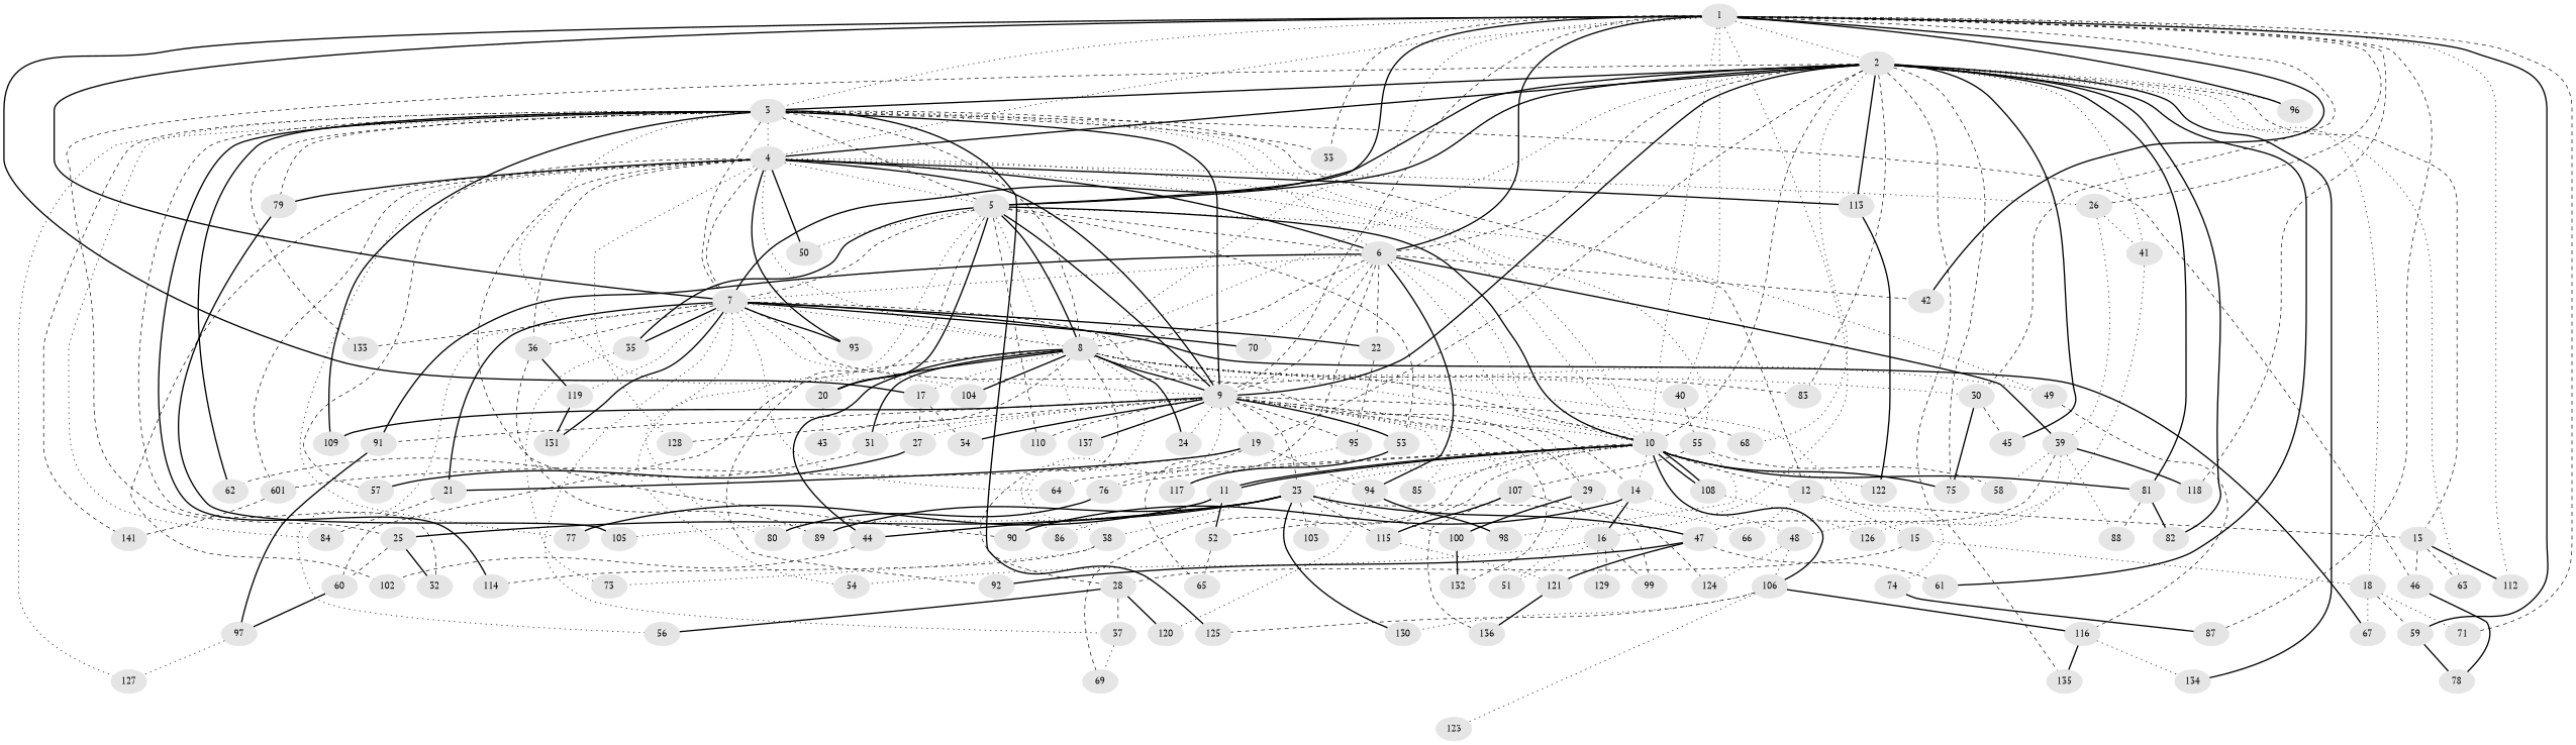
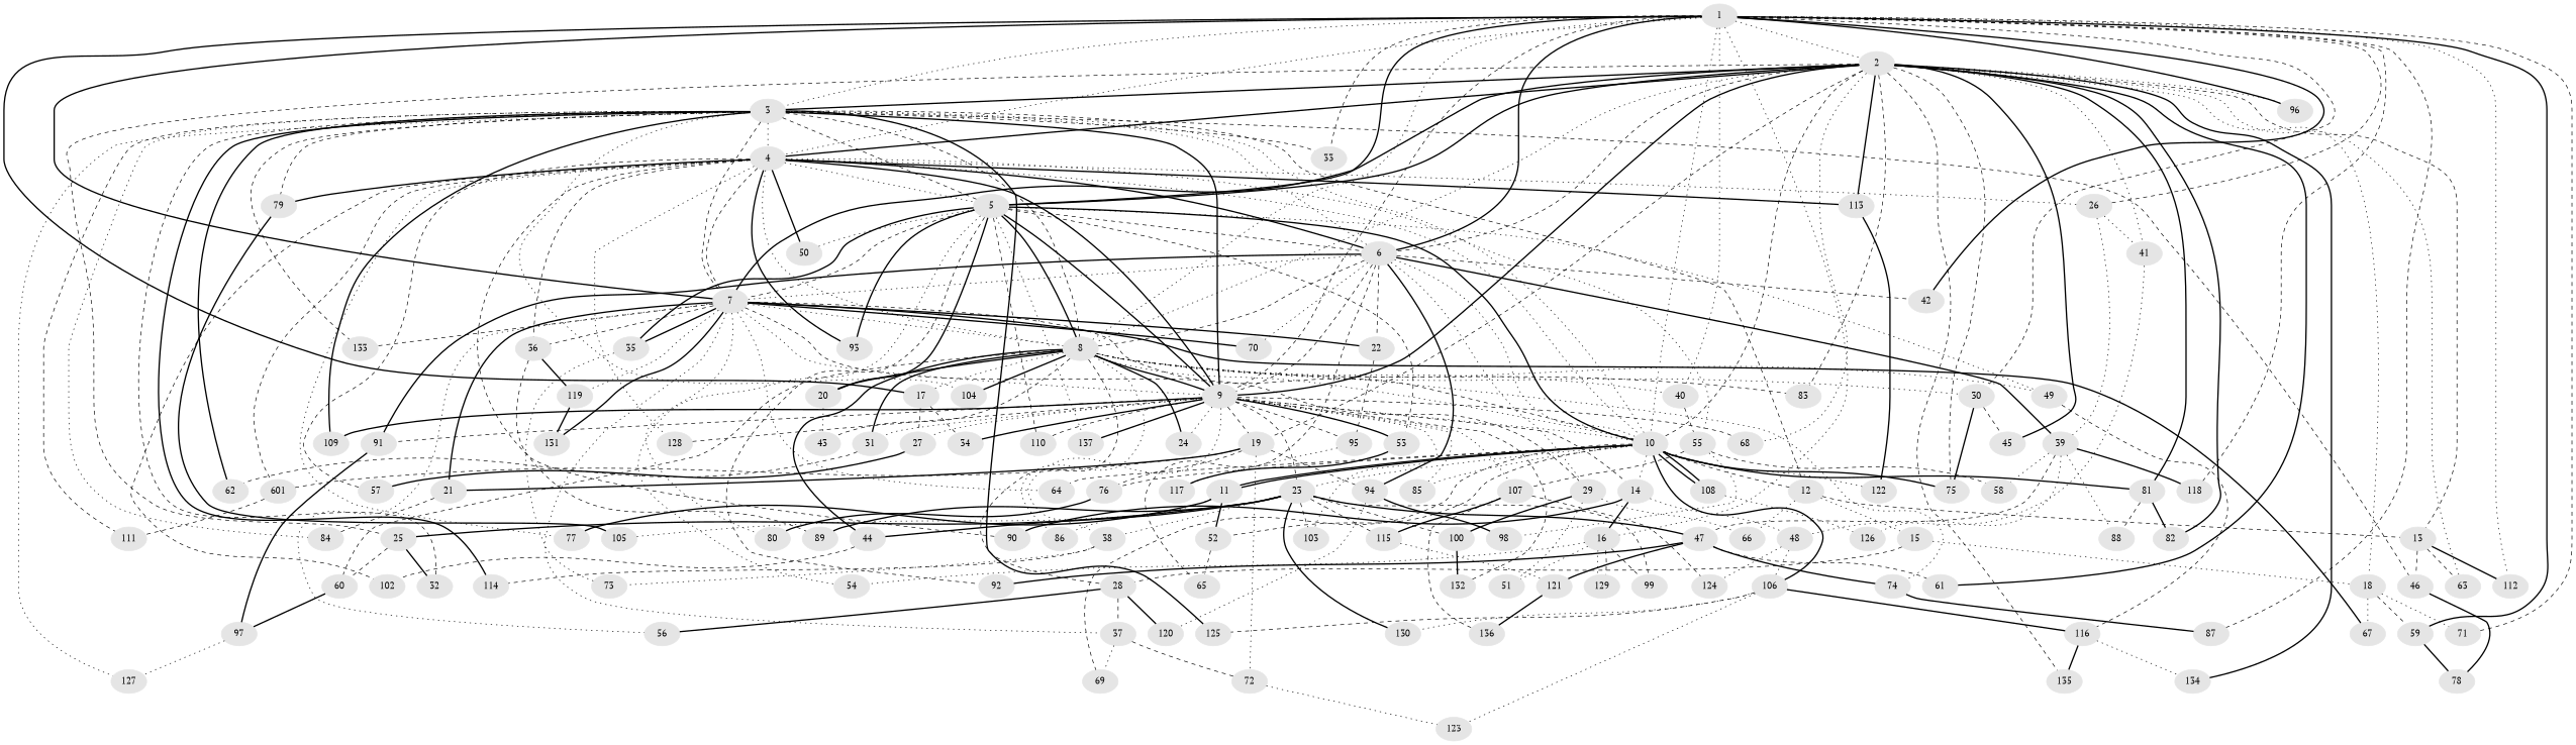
  graph {
    fontname="PT Serif"
    node [color=gray90 fontname="PT Serif" style=filled]
    edge [fontname="PT Serif" style=dashed]
    1
    2
    3
    4
    5
    6
    7
    8
    9
    10
    16
    17
    26
    30
    33
    40
    42
    59
    71
    87
    96
    112
    118
    13
    18
    19
    25
    41
    45
    61
    63
    68
    81
    82
    83
    113
    134
    135
    75
    12
    32
    46
    62
    79
    84
    104
    109
-   111 [label=141]
+   111
    114
    125
    127
    133
    36
    50
    55
    57
    77
    90
    93
    n60 [label=601]
    102
    128
    20
    35
    49
    53
    54
    92
    110
    137
    22
    29
    39
    65
    70
    91
    94
    21
    37
    56
    64
    67
    80
    119
    131
    24
    28
    31
    43
    44
    60
    74
    86
    14
    23
    27
    34
    38
    85
    95
    103
    107
    132
    11
    52
    69
    76
    106
    108
    122
    51
    99
    129
    78
    15
+   72
    48
    88
    66
    105
    89
    58
    98
    73
    116
    117
    100
    47
    126
    97
    120
    115
    130
    124
    136
    123
    121
    1 -- 2 [style=dotted]
    1 -- 3 [style=dotted]
    1 -- 4 [style=dotted]
    1 -- 5 [style=bold]
    1 -- 6 [style=bold]
    1 -- 7 [style=bold]
    1 -- 8 [style=dotted]
    1 -- 9
    1 -- 10 [style=dotted]
    1 -- 16 [style=dotted]
    1 -- 17 [style=bold]
    1 -- 26
    1 -- 30
    1 -- 33
    1 -- 40 [style=dotted]
    1 -- 42 [style=bold]
    1 -- 59 [style=bold]
    1 -- 71
    1 -- 87
    1 -- 96 [style=bold]
    1 -- 112 [style=dotted]
    1 -- 118
    2 -- 3 [style=bold]
    2 -- 4 [style=bold]
    2 -- 5 [style=bold]
    2 -- 6
    2 -- 7 [style=bold]
    2 -- 8 [style=dotted]
    2 -- 9 [style=bold]
    2 -- 10
    2 -- 96 [style=dotted]
    2 -- 13
    2 -- 18 [style=dotted]
    2 -- 19
    2 -- 25
    2 -- 41 [style=dotted]
    2 -- 45 [style=bold]
    2 -- 61 [style=bold]
    2 -- 63 [style=dotted]
    2 -- 68 [style=dotted]
    2 -- 81 [style=bold]
    2 -- 82 [style=bold]
    2 -- 83
    2 -- 113 [style=bold]
    2 -- 134 [style=bold]
    2 -- 135
    2 -- 75
    3 -- 4 [style=dotted]
    3 -- 5
    3 -- 6 [style=dotted]
    3 -- 7
    3 -- 8
    3 -- 9 [style=bold]
    3 -- 10 [style=dotted]
    3 -- 33
    3 -- 12
    3 -- 32
    3 -- 46
    3 -- 62 [style=bold]
    3 -- 79
    3 -- 84 [style=dotted]
    3 -- 104 [style=dotted]
    3 -- 109 [style=bold]
    3 -- 111
    3 -- 114 [style=bold]
    3 -- 125 [style=bold]
    3 -- 127 [style=dotted]
    3 -- 133
    4 -- 5 [style=dotted]
    4 -- 6 [style=bold]
    4 -- 7
    4 -- 8 [style=dotted]
    4 -- 9 [style=bold]
    4 -- 10 [style=dotted]
    4 -- 26 [style=dotted]
    4 -- 113 [style=bold]
    4 -- 79 [style=bold]
    4 -- 36
    4 -- 50 [style=bold]
    4 -- 55 [style=dotted]
    4 -- 57
    4 -- 77 [style=dotted]
    4 -- 90
    4 -- 93 [style=bold]
    4 -- n60
    4 -- 102
    4 -- 128 [style=dotted]
    5 -- 6
    5 -- 7
    5 -- 8 [style=bold]
    5 -- 9 [style=bold]
    5 -- 10 [style=bold]
    5 -- 50 [style=dotted]
-   7 -- 93 [style=bold]
+   5 -- 93 [style=bold]
    5 -- 20 [style=bold]
    5 -- 35 [style=bold]
    5 -- 49 [style=dotted]
    5 -- 53
    5 -- 54 [style=dotted]
    5 -- 92
    5 -- 110
    5 -- 137 [style=dotted]
    6 -- 7 [style=dotted]
    6 -- 8
    6 -- 9
    6 -- 10 [style=dotted]
    6 -- 42
    6 -- 22
    6 -- 29 [style=dotted]
    6 -- 39 [style=bold]
    6 -- 65
    6 -- 70 [style=dotted]
    6 -- 91 [style=bold]
    6 -- 94 [style=bold]
    7 -- 8 [style=dotted]
    7 -- 9 [style=dotted]
    7 -- 10
    7 -- 133
    7 -- 36
    7 -- 35 [style=bold]
    7 -- 22 [style=bold]
    7 -- 29
    7 -- 70 [style=bold]
    7 -- 21 [style=bold]
    7 -- 37 [style=dotted]
    7 -- 56 [style=dotted]
    7 -- 64 [style=dotted]
    7 -- 67 [style=bold]
    7 -- 80 [style=dotted]
    7 -- 119 [style=dotted]
    7 -- 131 [style=bold]
    8 -- 9 [style=bold]
    8 -- 10 [style=dotted]
    8 -- 17 [style=dotted]
    8 -- 30 [style=dotted]
    8 -- 40 [style=dotted]
    8 -- 83
    8 -- 104 [style=bold]
    8 -- 20 [style=bold]
    8 -- 49 [style=dotted]
    8 -- 24 [style=bold]
    8 -- 28
    8 -- 31 [style=bold]
    8 -- 43
    8 -- 44 [style=bold]
    8 -- 60
    8 -- 74 [style=dotted]
    8 -- 86 [style=dotted]
    9 -- 10 [style=dotted]
    9 -- 19
    9 -- 68
    9 -- 109 [style=bold]
    9 -- 128
    9 -- 53 [style=bold]
    9 -- 110
    9 -- 137 [style=bold]
    9 -- 91
    9 -- 24 [style=dotted]
    9 -- 31 [style=dotted]
    9 -- 14
    9 -- 23
    9 -- 27 [style=dotted]
    9 -- 34 [style=bold]
    9 -- 38 [style=dotted]
    9 -- 85 [style=dotted]
    9 -- 95
    9 -- 103 [style=dotted]
    9 -- 107 [style=dotted]
    9 -- 132
    10 -- 81 [style=bold]
    10 -- 75 [style=bold]
    10 -- 12
    10 -- 64
    10 -- 14 [style=dotted]
    10 -- 23 [style=dotted]
    10 -- 85 [style=dotted]
    10 -- 11 [style=bold]
    10 -- 11 [style=bold]
    10 -- 52
    10 -- 69
    10 -- 76
    10 -- 106 [style=bold]
    10 -- 108 [style=bold]
    10 -- 108 [style=bold]
    10 -- 122 [style=dotted]
    16 -- 54 [style=dotted]
    16 -- 51 [style=dotted]
    16 -- 99
    16 -- 129 [style=dotted]
    16 -- 129
    17 -- 27
    17 -- 34
    26 -- 41 [style=dotted]
    26 -- 39 [style=dotted]
    30 -- 45
    30 -- 75 [style=bold]
    40 -- 55
    59 -- 78 [style=bold]
    13 -- 112 [style=bold]
    13 -- 63
    13 -- 46
    18 -- 59
    18 -- 71 [style=dotted]
    18 -- 67 [style=dotted]
    19 -- n60
    19 -- 94
    19 -- 21 [style=bold]
    19 -- 76
+   19 -- 72 [style=dotted]
    25 -- 32 [style=bold]
    25 -- 60
    41 -- 48 [style=dotted]
    81 -- 82 [style=bold]
    81 -- 88
    113 -- 122 [style=bold]
    12 -- 13
    12 -- 15 [style=dotted]
    12 -- 66 [style=dotted]
    46 -- 78 [style=bold]
    79 -- 105 [style=bold]
    36 -- 119 [style=bold]
    36 -- 89
    55 -- 107
    55 -- 58
    55 -- 98 [style=dotted]
    n60 -- 111
    20 -- 43 [style=dotted]
    35 -- 73 [style=dotted]
    49 -- 116
    53 -- 117 [style=bold]
    22 -- 95
    29 -- 51 [style=dotted]
    29 -- 66 [style=dotted]
    29 -- 100 [style=bold]
    39 -- 118 [style=bold]
    39 -- 88 [style=dotted]
    39 -- 58 [style=dotted]
    39 -- 47
    39 -- 126 [style=dotted]
    91 -- 97 [style=bold]
    94 -- 98 [style=bold]
    94 -- 120 [style=dotted]
    21 -- 84
    37 -- 69 [style=dotted]
+   37 -- 72
    119 -- 131 [style=bold]
    28 -- 37
    28 -- 56 [style=bold]
    28 -- 120 [style=bold]
    31 -- 62
    44 -- 102
    60 -- 97 [style=bold]
    74 -- 87 [style=bold]
    14 -- 16 [style=bold]
    14 -- 90 [style=bold]
    14 -- 48 [style=dotted]
    23 -- 25 [style=bold]
    23 -- 44 [style=bold]
    23 -- 38 [style=dotted]
    23 -- 103
    23 -- 99
    23 -- 105 [style=dotted]
    23 -- 89 [style=bold]
    23 -- 100
    23 -- 47 [style=bold]
    23 -- 115
    23 -- 130 [style=bold]
    27 -- 57 [style=bold]
    38 -- 114
    38 -- 73 [style=dotted]
    95 -- 117 [style=dotted]
    107 -- 115 [style=bold]
    107 -- 124
    107 -- 136
    11 -- 77 [style=bold]
    11 -- 86 [style=dotted]
    11 -- 52 [style=bold]
    52 -- 65
    76 -- 80 [style=bold]
    106 -- 125
    106 -- 116 [style=bold]
    106 -- 130 [style=dotted]
    106 -- 123 [style=dotted]
    108 -- 126 [style=dotted]
    15 -- 18 [style=dotted]
    15 -- 28
+   72 -- 123 [style=dotted]
    48 -- 106 [style=dotted]
    48 -- 124 [style=dotted]
    116 -- 134 [style=dotted]
    116 -- 135 [style=bold]
    100 -- 132 [style=bold]
    47 -- 61
    47 -- 92 [style=bold]
+   47 -- 74 [style=bold]
    47 -- 121 [style=bold]
    97 -- 127 [style=dotted]
    115 -- 121 [style=dotted]
    121 -- 136 [style=bold]
  }
